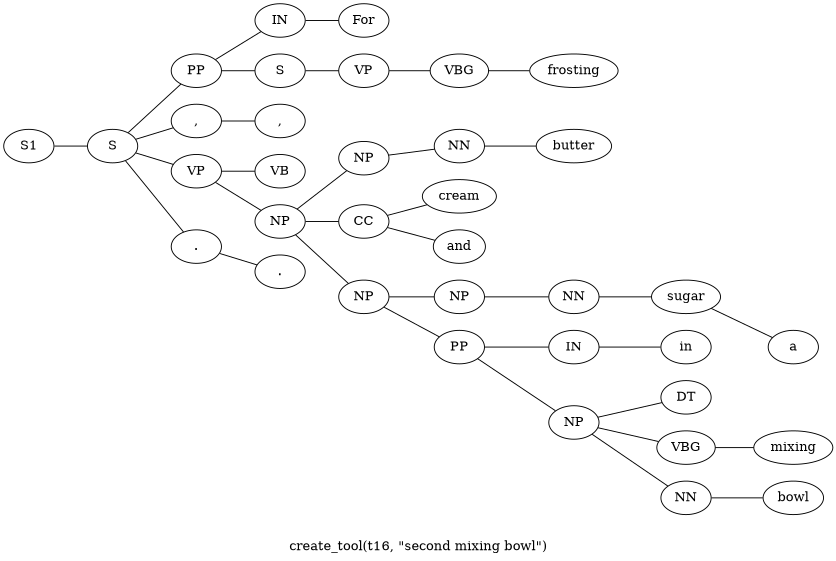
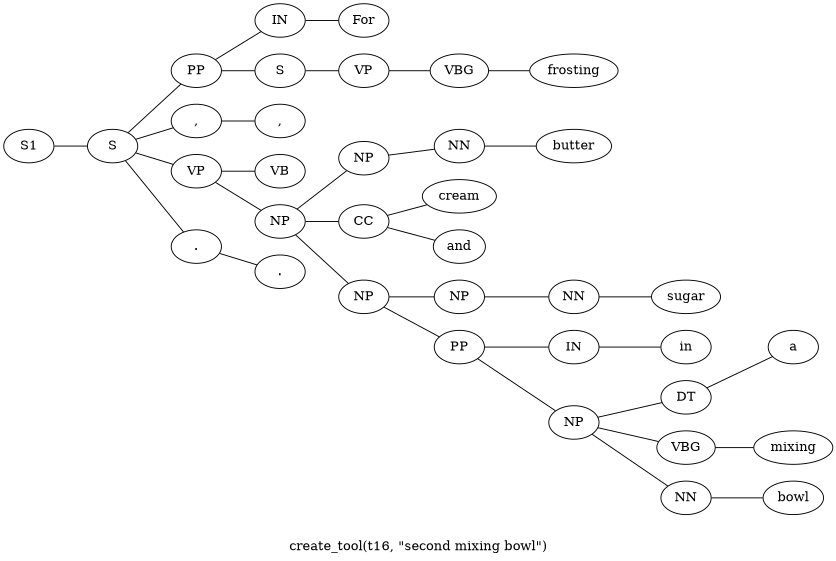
  graph {
    label="create_tool(t16, \"second mixing bowl\")"
    rankdir=LR
    n1 [label=S1]
    n2 [label=S]
    n3 [label=PP]
    n4 [label=","]
    n5 [label=VP]
    n6 [label="."]
    n7 [label=IN]
    n8 [label=S]
    n9 [label=","]
    n10 [label=VB]
    n11 [label=NP]
    n12 [label="."]
    n13 [label=For]
    n14 [label=VP]
    n15 [label=VBG]
    n16 [label=frosting]
    n17 [label=NP]
    n18 [label=CC]
    n19 [label=NP]
    n20 [label=cream]
    n21 [label=NN]
    n22 [label=and]
    n23 [label=NP]
    n24 [label=PP]
    n25 [label=butter]
    n26 [label=NN]
    n27 [label=IN]
    n28 [label=NP]
    n29 [label=sugar]
    n30 [label=in]
    n31 [label=DT]
    n32 [label=VBG]
    n33 [label=NN]
    n34 [label=a]
    n35 [label=mixing]
    n36 [label=bowl]
    n1 -- n2
    n2 -- n3
    n2 -- n4
    n2 -- n5
    n2 -- n6
    n3 -- n7
    n3 -- n8
    n4 -- n9
    n5 -- n10
    n5 -- n11
    n6 -- n12
    n7 -- n13
    n8 -- n14
    n11 -- n17
    n11 -- n18
    n11 -- n19
    n14 -- n15
    n15 -- n16
    n17 -- n21
    n18 -- n20
    n18 -- n22
    n19 -- n23
    n19 -- n24
    n21 -- n25
    n23 -- n26
    n24 -- n27
    n24 -- n28
    n26 -- n29
    n27 -- n30
    n28 -- n31
    n28 -- n32
    n28 -- n33
-   n29 -- n34
+   n31 -- n34
    n32 -- n35
    n33 -- n36
  }
